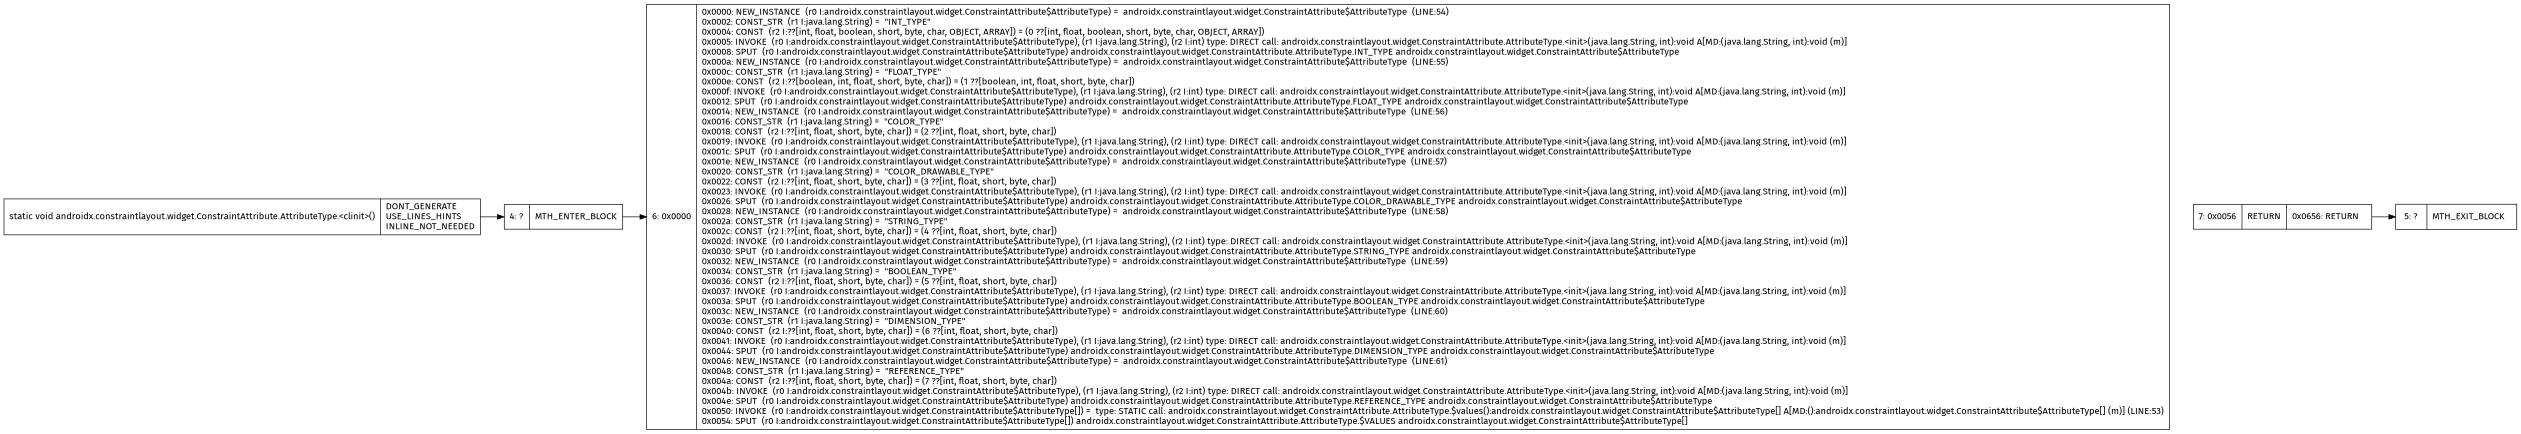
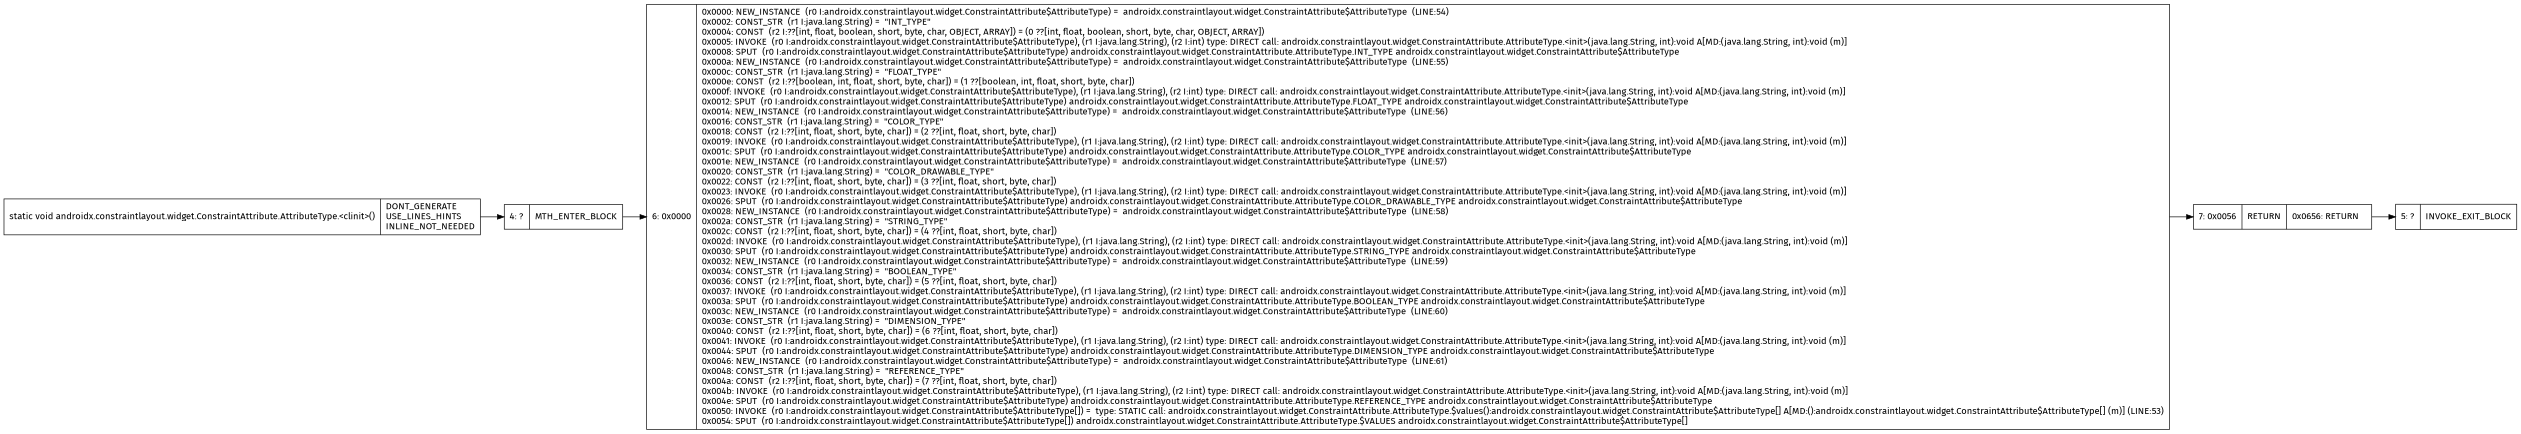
  digraph {
    fontname="Fira Sans"
    rankdir=LR
    node [fontname="Fira Sans" shape=record]
    edge [fontname="Fira Sans"]
    n1 [label="{4\:\ ?|MTH_ENTER_BLOCK\l}"]
    n2 [label="{6\:\ 0x0000|0x0000: NEW_INSTANCE  (r0 I:androidx.constraintlayout.widget.ConstraintAttribute$AttributeType) =  androidx.constraintlayout.widget.ConstraintAttribute$AttributeType  (LINE:54)\l0x0002: CONST_STR  (r1 I:java.lang.String) =  \"INT_TYPE\" \l0x0004: CONST  (r2 I:??[int, float, boolean, short, byte, char, OBJECT, ARRAY]) = (0 ??[int, float, boolean, short, byte, char, OBJECT, ARRAY]) \l0x0005: INVOKE  (r0 I:androidx.constraintlayout.widget.ConstraintAttribute$AttributeType), (r1 I:java.lang.String), (r2 I:int) type: DIRECT call: androidx.constraintlayout.widget.ConstraintAttribute.AttributeType.\<init\>(java.lang.String, int):void A[MD:(java.lang.String, int):void (m)]\l0x0008: SPUT  (r0 I:androidx.constraintlayout.widget.ConstraintAttribute$AttributeType) androidx.constraintlayout.widget.ConstraintAttribute.AttributeType.INT_TYPE androidx.constraintlayout.widget.ConstraintAttribute$AttributeType \l0x000a: NEW_INSTANCE  (r0 I:androidx.constraintlayout.widget.ConstraintAttribute$AttributeType) =  androidx.constraintlayout.widget.ConstraintAttribute$AttributeType  (LINE:55)\l0x000c: CONST_STR  (r1 I:java.lang.String) =  \"FLOAT_TYPE\" \l0x000e: CONST  (r2 I:??[boolean, int, float, short, byte, char]) = (1 ??[boolean, int, float, short, byte, char]) \l0x000f: INVOKE  (r0 I:androidx.constraintlayout.widget.ConstraintAttribute$AttributeType), (r1 I:java.lang.String), (r2 I:int) type: DIRECT call: androidx.constraintlayout.widget.ConstraintAttribute.AttributeType.\<init\>(java.lang.String, int):void A[MD:(java.lang.String, int):void (m)]\l0x0012: SPUT  (r0 I:androidx.constraintlayout.widget.ConstraintAttribute$AttributeType) androidx.constraintlayout.widget.ConstraintAttribute.AttributeType.FLOAT_TYPE androidx.constraintlayout.widget.ConstraintAttribute$AttributeType \l0x0014: NEW_INSTANCE  (r0 I:androidx.constraintlayout.widget.ConstraintAttribute$AttributeType) =  androidx.constraintlayout.widget.ConstraintAttribute$AttributeType  (LINE:56)\l0x0016: CONST_STR  (r1 I:java.lang.String) =  \"COLOR_TYPE\" \l0x0018: CONST  (r2 I:??[int, float, short, byte, char]) = (2 ??[int, float, short, byte, char]) \l0x0019: INVOKE  (r0 I:androidx.constraintlayout.widget.ConstraintAttribute$AttributeType), (r1 I:java.lang.String), (r2 I:int) type: DIRECT call: androidx.constraintlayout.widget.ConstraintAttribute.AttributeType.\<init\>(java.lang.String, int):void A[MD:(java.lang.String, int):void (m)]\l0x001c: SPUT  (r0 I:androidx.constraintlayout.widget.ConstraintAttribute$AttributeType) androidx.constraintlayout.widget.ConstraintAttribute.AttributeType.COLOR_TYPE androidx.constraintlayout.widget.ConstraintAttribute$AttributeType \l0x001e: NEW_INSTANCE  (r0 I:androidx.constraintlayout.widget.ConstraintAttribute$AttributeType) =  androidx.constraintlayout.widget.ConstraintAttribute$AttributeType  (LINE:57)\l0x0020: CONST_STR  (r1 I:java.lang.String) =  \"COLOR_DRAWABLE_TYPE\" \l0x0022: CONST  (r2 I:??[int, float, short, byte, char]) = (3 ??[int, float, short, byte, char]) \l0x0023: INVOKE  (r0 I:androidx.constraintlayout.widget.ConstraintAttribute$AttributeType), (r1 I:java.lang.String), (r2 I:int) type: DIRECT call: androidx.constraintlayout.widget.ConstraintAttribute.AttributeType.\<init\>(java.lang.String, int):void A[MD:(java.lang.String, int):void (m)]\l0x0026: SPUT  (r0 I:androidx.constraintlayout.widget.ConstraintAttribute$AttributeType) androidx.constraintlayout.widget.ConstraintAttribute.AttributeType.COLOR_DRAWABLE_TYPE androidx.constraintlayout.widget.ConstraintAttribute$AttributeType \l0x0028: NEW_INSTANCE  (r0 I:androidx.constraintlayout.widget.ConstraintAttribute$AttributeType) =  androidx.constraintlayout.widget.ConstraintAttribute$AttributeType  (LINE:58)\l0x002a: CONST_STR  (r1 I:java.lang.String) =  \"STRING_TYPE\" \l0x002c: CONST  (r2 I:??[int, float, short, byte, char]) = (4 ??[int, float, short, byte, char]) \l0x002d: INVOKE  (r0 I:androidx.constraintlayout.widget.ConstraintAttribute$AttributeType), (r1 I:java.lang.String), (r2 I:int) type: DIRECT call: androidx.constraintlayout.widget.ConstraintAttribute.AttributeType.\<init\>(java.lang.String, int):void A[MD:(java.lang.String, int):void (m)]\l0x0030: SPUT  (r0 I:androidx.constraintlayout.widget.ConstraintAttribute$AttributeType) androidx.constraintlayout.widget.ConstraintAttribute.AttributeType.STRING_TYPE androidx.constraintlayout.widget.ConstraintAttribute$AttributeType \l0x0032: NEW_INSTANCE  (r0 I:androidx.constraintlayout.widget.ConstraintAttribute$AttributeType) =  androidx.constraintlayout.widget.ConstraintAttribute$AttributeType  (LINE:59)\l0x0034: CONST_STR  (r1 I:java.lang.String) =  \"BOOLEAN_TYPE\" \l0x0036: CONST  (r2 I:??[int, float, short, byte, char]) = (5 ??[int, float, short, byte, char]) \l0x0037: INVOKE  (r0 I:androidx.constraintlayout.widget.ConstraintAttribute$AttributeType), (r1 I:java.lang.String), (r2 I:int) type: DIRECT call: androidx.constraintlayout.widget.ConstraintAttribute.AttributeType.\<init\>(java.lang.String, int):void A[MD:(java.lang.String, int):void (m)]\l0x003a: SPUT  (r0 I:androidx.constraintlayout.widget.ConstraintAttribute$AttributeType) androidx.constraintlayout.widget.ConstraintAttribute.AttributeType.BOOLEAN_TYPE androidx.constraintlayout.widget.ConstraintAttribute$AttributeType \l0x003c: NEW_INSTANCE  (r0 I:androidx.constraintlayout.widget.ConstraintAttribute$AttributeType) =  androidx.constraintlayout.widget.ConstraintAttribute$AttributeType  (LINE:60)\l0x003e: CONST_STR  (r1 I:java.lang.String) =  \"DIMENSION_TYPE\" \l0x0040: CONST  (r2 I:??[int, float, short, byte, char]) = (6 ??[int, float, short, byte, char]) \l0x0041: INVOKE  (r0 I:androidx.constraintlayout.widget.ConstraintAttribute$AttributeType), (r1 I:java.lang.String), (r2 I:int) type: DIRECT call: androidx.constraintlayout.widget.ConstraintAttribute.AttributeType.\<init\>(java.lang.String, int):void A[MD:(java.lang.String, int):void (m)]\l0x0044: SPUT  (r0 I:androidx.constraintlayout.widget.ConstraintAttribute$AttributeType) androidx.constraintlayout.widget.ConstraintAttribute.AttributeType.DIMENSION_TYPE androidx.constraintlayout.widget.ConstraintAttribute$AttributeType \l0x0046: NEW_INSTANCE  (r0 I:androidx.constraintlayout.widget.ConstraintAttribute$AttributeType) =  androidx.constraintlayout.widget.ConstraintAttribute$AttributeType  (LINE:61)\l0x0048: CONST_STR  (r1 I:java.lang.String) =  \"REFERENCE_TYPE\" \l0x004a: CONST  (r2 I:??[int, float, short, byte, char]) = (7 ??[int, float, short, byte, char]) \l0x004b: INVOKE  (r0 I:androidx.constraintlayout.widget.ConstraintAttribute$AttributeType), (r1 I:java.lang.String), (r2 I:int) type: DIRECT call: androidx.constraintlayout.widget.ConstraintAttribute.AttributeType.\<init\>(java.lang.String, int):void A[MD:(java.lang.String, int):void (m)]\l0x004e: SPUT  (r0 I:androidx.constraintlayout.widget.ConstraintAttribute$AttributeType) androidx.constraintlayout.widget.ConstraintAttribute.AttributeType.REFERENCE_TYPE androidx.constraintlayout.widget.ConstraintAttribute$AttributeType \l0x0050: INVOKE  (r0 I:androidx.constraintlayout.widget.ConstraintAttribute$AttributeType[]) =  type: STATIC call: androidx.constraintlayout.widget.ConstraintAttribute.AttributeType.$values():androidx.constraintlayout.widget.ConstraintAttribute$AttributeType[] A[MD:():androidx.constraintlayout.widget.ConstraintAttribute$AttributeType[] (m)] (LINE:53)\l0x0054: SPUT  (r0 I:androidx.constraintlayout.widget.ConstraintAttribute$AttributeType[]) androidx.constraintlayout.widget.ConstraintAttribute.AttributeType.$VALUES androidx.constraintlayout.widget.ConstraintAttribute$AttributeType[] \l}"]
    n3 [label="{7\:\ 0x0056|RETURN\l|0x0656: RETURN   \l}"]
-   n4 [label="{5\:\ ?|MTH_EXIT_BLOCK\l}"]
+   n4 [label="{5\:\ ?|INVOKE_EXIT_BLOCK\l}"]
    n5 [label="{static void androidx.constraintlayout.widget.ConstraintAttribute.AttributeType.\<clinit\>()  | DONT_GENERATE\lUSE_LINES_HINTS\lINLINE_NOT_NEEDED\l}"]
    n1 -> n2
+   n2 -> n3
    n3 -> n4
    n5 -> n1
  }
